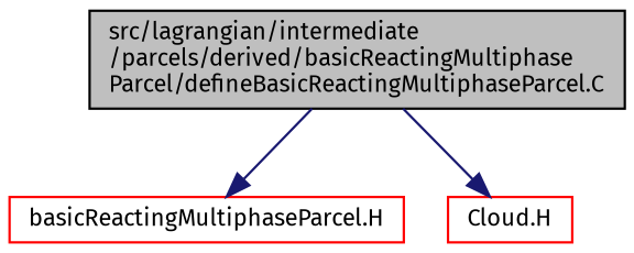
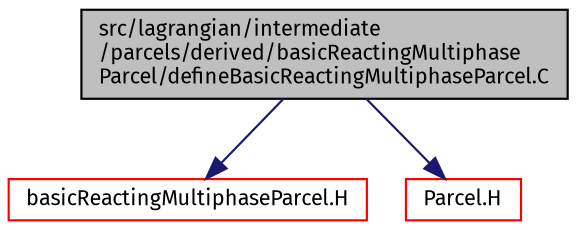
  digraph {
    fontname="Fira Sans"
    node [color=red fontname="Fira Sans" fontsize=10 shape=record]
    edge [color=midnightblue fontname="Fira Sans" fontsize=10 labelfontname=Helvetica labelfontsize=10 style=solid]
    n1 [color=black fillcolor=grey75 fontcolor=black height=0.2 label="src/lagrangian/intermediate\l/parcels/derived/basicReactingMultiphase\lParcel/defineBasicReactingMultiphaseParcel.C" style=filled width=0.4]
    n2 [height=0.2 label="basicReactingMultiphaseParcel.H" width=0.4]
-   n3 [height=0.2 label="Cloud.H" width=0.4]
+   n3 [height=0.2 label="Parcel.H" width=0.4]
    n1 -> n2
    n1 -> n3
  }
